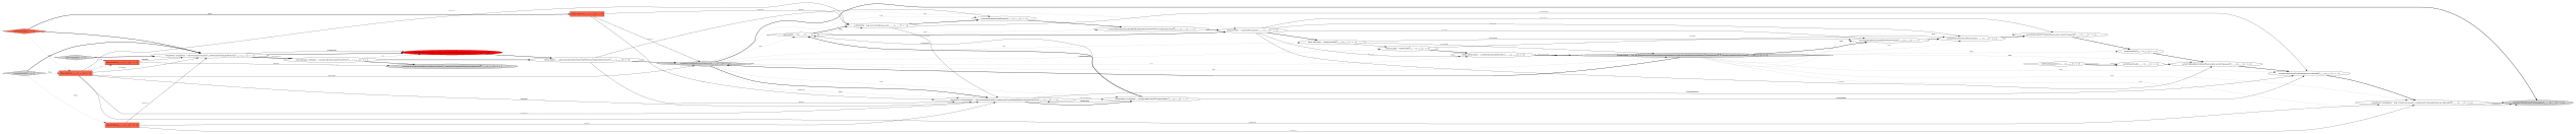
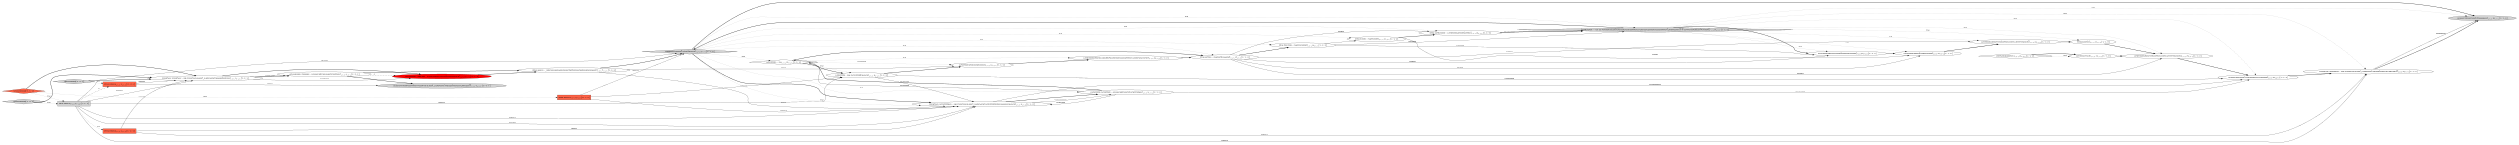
  digraph {
    fontname="Comic Neue"
    rankdir=LR
    node [fillcolor=white fontname="Comic Neue" shape=ellipse style=filled]
    edge [fontname="Comic Neue" style=solid]
    n1 [label="currentState.setPreviousState(partition,fromState)@@@20@@@['1', '1', '0']"]
    n2 [label="currentState.setState(partition,toState)@@@21@@@['1', '1', '0']"]
    n3 [label="currentState.setStartTime(partition,System.currentTimeMillis())@@@22@@@['1', '1', '0']"]
    n4 [label="currentState == null@@@10@@@['1', '1', '0']" shape=diamond]
    n5 [label="currentState = new CurrentState(resource)@@@11@@@['1', '1', '0']"]
    n6 [label="currentState.setSessionId(session)@@@12@@@['1', '1', '0']"]
    n7 [label="currentState.setStateModelDefRef(BuiltInStateModelDefinitions.MasterSlave.name())@@@13@@@['1', '1', '0']"]
    n8 [label="String partition = m.getPartitionName()@@@15@@@['1', '1', '0']"]
    n9 [label="accessor.setProperty(currentStateKey,currentState)@@@30@@@['1', '1', '0']"]
    n10 [label="PropertyKey currentStateKey = new PropertyKey.Builder(_clusterName).currentState(instance,session,resource)@@@8@@@['1', '1', '0']"]
    n11 [label="currentState.setEndTime(partition,System.currentTimeMillis())@@@29@@@['1', '1', '0']"]
    n12 [label="String partitionState = currentState.getState(partition)@@@18@@@['1', '1', '0']"]
    n13 [label="String fromState = m.getFromState()@@@16@@@['1', '1', '0']"]
    n14 [label="PropertyKey messageKey = new PropertyKey.Builder(_clusterName).message(instance,m.getMsgId())@@@31@@@['1', '1', '0']"]
    n15 [label="CurrentState currentState = accessor.getProperty(currentStateKey)@@@9@@@['1', '1', '0']"]
    n16 [fillcolor=tomato label="String resource@@@2@@@['0', '1', '0']" shape=box]
    n17 [fillcolor=lightgray label="m.getResourceName().equals(resource)@@@7@@@['1', '1', '0']" shape=diamond]
    n18 [label="String toState = m.getToState()@@@17@@@['1', '1', '0']"]
    n19 [fillcolor=lightgray label="(partitionState == null && fromState.equals(BuiltInStateModelDefinitions.MasterSlave.getStateModelDefinition().getInitialState())) || (partitionState.equals(fromState))@@@19@@@['1', '1', '0']" shape=diamond]
    n20 [fillcolor=lightgray label="accessor.removeProperty(messageKey)@@@32@@@['1', '1', '0']"]
    n21 [label="String session = _dataCache.getLiveInstances().get(instance).getEphemeralOwner()@@@5@@@['1', '1', '0']"]
    n22 [fillcolor=red label="List<Message> messages = accessor.getChildValues(propertyKey,true)@@@4@@@['0', '1', '0']"]
    n23 [fillcolor=lightgray label="accessor.removeProperty(new PropertyKey.Builder(_clusterName).message(instance,m.getMsgId()))@@@6@@@['0', '0', '1']"]
    n24 [label="Thread.sleep(50)@@@24@@@['1', '1', '0']"]
    n25 [label="e.printStackTrace()@@@27@@@['1', '1', '0']"]
    n26 [label="List<Message> messages = accessor.getChildValues(propertyKey)@@@4@@@['1', '0', '1']"]
    n27 [label="InterruptedException e@@@26@@@['1', '1', '0']" shape=diamond]
    n28 [fillcolor=lightgray label="cleanMessages['0', '0', '1']" shape=diamond]
    n29 [label="PropertyKey propertyKey = new PropertyKey.Builder(_clusterName).messages(instance)@@@3@@@['1', '1', '1']"]
    n30 [fillcolor=tomato label="String instance@@@2@@@['0', '0', '1']" shape=box]
    n31 [fillcolor=tomato label="String instance@@@2@@@['1', '0', '0']" shape=box]
    n32 [fillcolor=lightgray label="handleMessage['1', '0', '0']" shape=diamond]
-   n33 [fillcolor=tomato label="String instance@@@2@@@['1', '1', '0']" shape=box]
+   n33 [fillcolor=lightgray label="String instance@@@2@@@['1', '1', '0']" shape=box]
    n34 [fillcolor=tomato label="handleMessage['0', '1', '0']" shape=diamond]
    n1 -> n2 [style=bold]
    n2 -> n3 [style=bold]
    n3 -> n24 [style=bold]
    n4 -> n5 [label=true style=dotted]
    n4 -> n5 [style=bold]
-   n4 -> n6 [label=true style=dotted]
+   n4 -> n6 [label=currentState style=dotted]
    n4 -> n7 [label=true style=dotted]
    n4 -> n8 [style=bold]
    n5 -> n6 [style=bold]
    n5 -> n9 [label=currentState]
    n5 -> n10 [label=currentState]
    n6 -> n7 [style=bold]
    n7 -> n8 [style=bold]
    n8 -> n1 [label=partition]
    n8 -> n2 [label=partition]
    n8 -> n3 [label=partition]
    n8 -> n11 [label=partition]
    n8 -> n12 [label=partition]
    n8 -> n13 [style=bold]
    n9 -> n14 [style=bold]
    n10 -> n9 [label=currentStateKey]
    n10 -> n15 [style=bold]
    n10 -> n15 [label=currentStateKey]
    n11 -> n9 [style=bold]
    n12 -> n19 [label=partitionState]
    n12 -> n19 [style=bold]
    n13 -> n1 [label=fromState]
    n13 -> n18
    n13 -> n19 [label=fromState]
    n14 -> n20 [label=messageKey]
    n14 -> n20 [style=bold]
    n15 -> n4 [label=currentState]
    n15 -> n4 [style=bold]
    n15 -> n9 [label=currentState]
    n15 -> n10 [label=currentState]
    n16 -> n5 [label=resource]
    n16 -> n10 [label=resource]
    n16 -> n17 [label=resource]
    n17 -> n4 [label=true style=dotted]
    n17 -> n8 [label=true style=dotted]
    n17 -> n10 [style=bold]
    n17 -> n10 [label=true style=dotted]
    n17 -> n12 [label=true style=dotted]
    n17 -> n13 [label=true style=dotted]
    n17 -> n15 [label=true style=dotted]
-   n17 -> n18 [label=currentStateKey style=dotted]
+   n17 -> n18 [label=true style=dotted]
    n17 -> n19 [label=true style=dotted]
    n17 -> n20 [style=bold]
    n18 -> n2 [label=toState]
    n18 -> n12 [style=bold]
    n19 -> n1 [style=bold]
    n19 -> n1 [label=true style=dotted]
    n19 -> n2 [label=true style=dotted]
    n19 -> n3 [label=true style=dotted]
    n19 -> n9 [label=true style=dotted]
    n19 -> n11 [label=true style=dotted]
    n19 -> n14 [label=true style=dotted]
    n19 -> n17 [style=bold]
    n19 -> n20 [label=true style=dotted]
    n19 -> n24 [label=true style=dotted]
    n21 -> n6 [label=session]
    n21 -> n10 [label=session]
    n21 -> n17 [style=bold]
    n22 -> n21 [style=bold]
    n24 -> n11 [style=bold]
    n25 -> n11 [style=bold]
    n26 -> n21 [style=bold]
    n26 -> n22 [label=0 style=dashed]
    n26 -> n23 [style=bold]
    n27 -> n25 [style=bold]
    n27 -> n25 [label=true style=dotted]
    n28 -> n29 [style=bold]
    n28 -> n30 [label=true style=dotted]
    n29 -> n22 [style=bold]
    n29 -> n22 [label=propertyKey]
    n29 -> n26 [style=bold]
    n29 -> n26 [label=propertyKey]
    n30 -> n23 [label=instance]
    n30 -> n29 [label=instance]
    n31 -> n10 [label=instance]
    n31 -> n14 [label=instance]
    n31 -> n29 [label=instance]
    n32 -> n29 [style=bold]
-   n32 -> n31 [label=true style=dotted]
+   n33 -> n31 [label=true style=dotted]
    n32 -> n33 [label=true style=dotted]
    n33 -> n5 [label=resource]
    n33 -> n10 [label=resource]
    n33 -> n10 [label=instance]
    n33 -> n14 [label=instance]
    n33 -> n17 [label=resource]
    n33 -> n29 [label=instance]
    n33 -> n30 [label=0 style=dashed]
-   n34 -> n16 [label=true style=bold]
+   n34 -> n16 [label=true style=dotted]
    n34 -> n29 [style=bold]
    n34 -> n33 [label=true style=dotted]
  }
